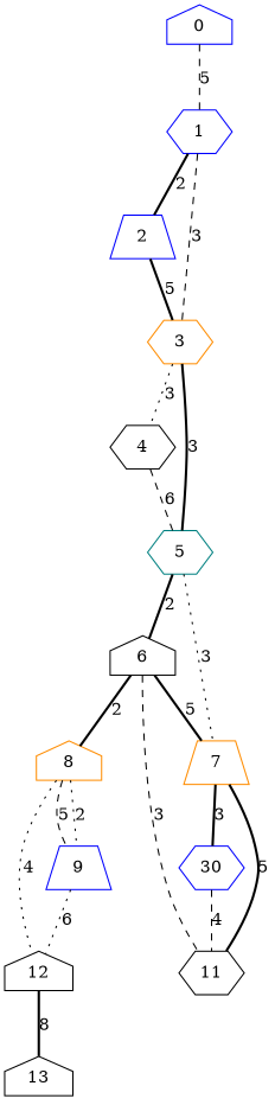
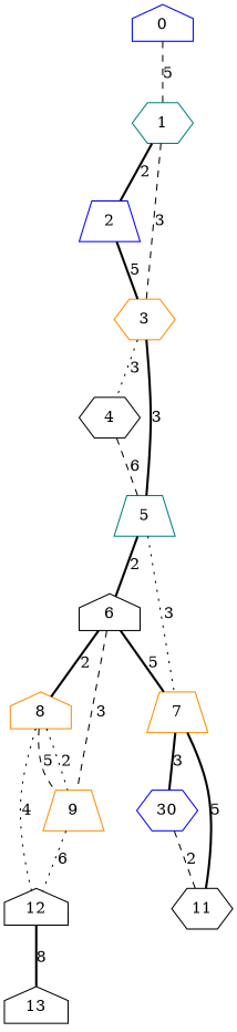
  graph {
    node [color=black shape=house weight=1]
    edge [style=bold]
    0 [color=blue]
-   1 [color=blue shape=hexagon]
+   1 [color=teal shape=hexagon]
    2 [color=blue shape=trapezium]
    3 [color=darkorange shape=hexagon]
    4 [shape=hexagon]
-   5 [color=teal shape=hexagon]
+   5 [color=teal shape=trapezium]
    6
    7 [color=darkorange shape=trapezium]
    8 [color=darkorange]
-   9 [color=blue shape=trapezium weight=2]
+   9 [color=darkorange shape=trapezium weight=2]
    n11 [color=blue label=30 shape=hexagon]
    11 [shape=hexagon]
    12
    13 [weight=4]
    0 -- 1 [label=5 style=dashed]
    1 -- 2 [label=2]
    1 -- 3 [label=3 style=dashed]
    2 -- 3 [label=5]
    3 -- 4 [label=3 style=dotted]
    3 -- 5 [label=3]
    4 -- 5 [label=6 style=dashed]
    5 -- 6 [label=2]
    5 -- 7 [label=3 style=dotted]
    6 -- 7 [label=5]
    6 -- 8 [label=2]
-   6 -- 11 [label=3 style=dashed]
+   6 -- 9 [label=3 style=dashed]
    7 -- n11 [label=3]
    7 -- 11 [label=5]
    8 -- 9 [label=2 style=dotted]
    8 -- 9 [label=5 style=dashed]
    8 -- 12 [label=4 style=dotted]
    9 -- 12 [label=6 style=dotted]
-   n11 -- 11 [label=4 style=dashed]
+   n11 -- 11 [label=2 style=dashed]
    12 -- 13 [label=8]
  }
